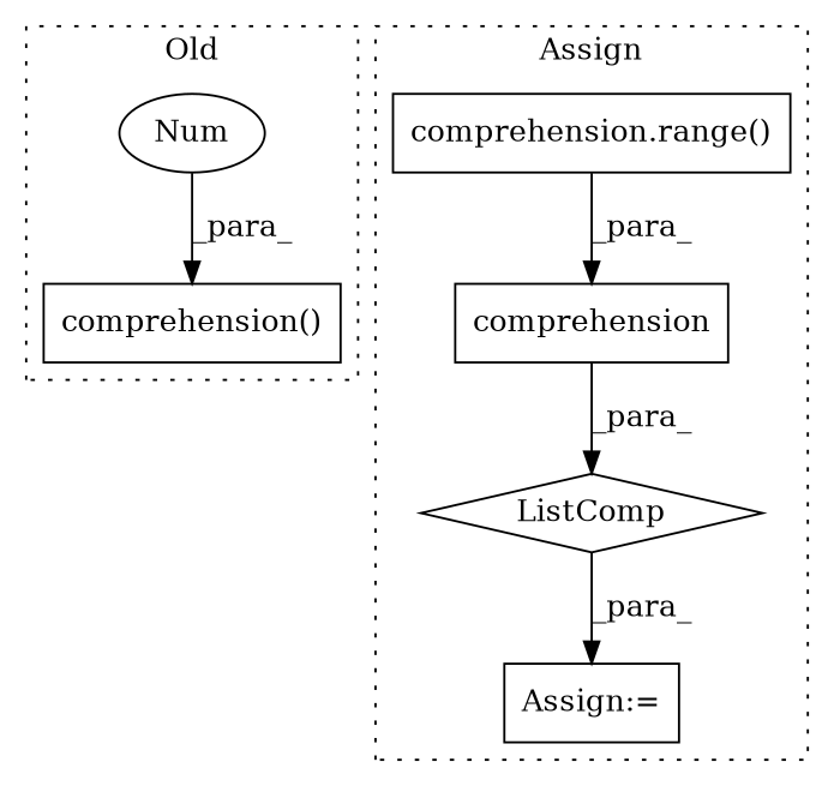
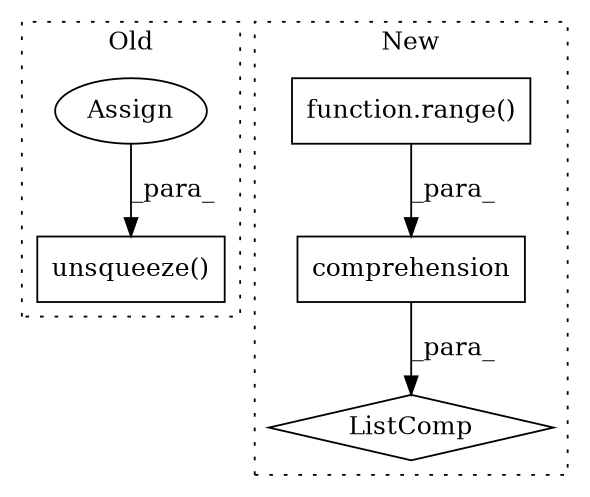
  digraph {
    node [a=75 shape=box]
-   n1 [l="66,1" label="comprehension()" s="16329,16396"]
-   n2 [a=76 l=1 label=Num s=16395 shape=ellipse]
+   n1 [l="66,1" label="unsqueeze()" s="16329,16396"]
+   n2 [a=76 l=1 label=Assign s=16395 shape=ellipse]
    n3 [a=106 l=30 label=ListComp s=16747 shape=diamond]
    n4 [a=45 l=3 label=comprehension s=16756]
-   n5 [a=68 l=4 label="Assign:=" s=16743]
-   n6 [l="6,1" label="comprehension.range()" s="16765,16775"]
+   n6 [l="6,1" label="function.range()" s="16765,16775"]
    subgraph cluster_1 {
      label=Old
      style=dotted
      n1
      n2
    }
    subgraph cluster_2 {
-     label=Assign
+     label=New
      style=dotted
      n3
      n4
-     n5
      n6
    }
    n2 -> n1 [label=_para_]
-   n3 -> n5 [label=_para_]
    n4 -> n3 [label=_para_]
    n6 -> n4 [label=_para_]
  }
